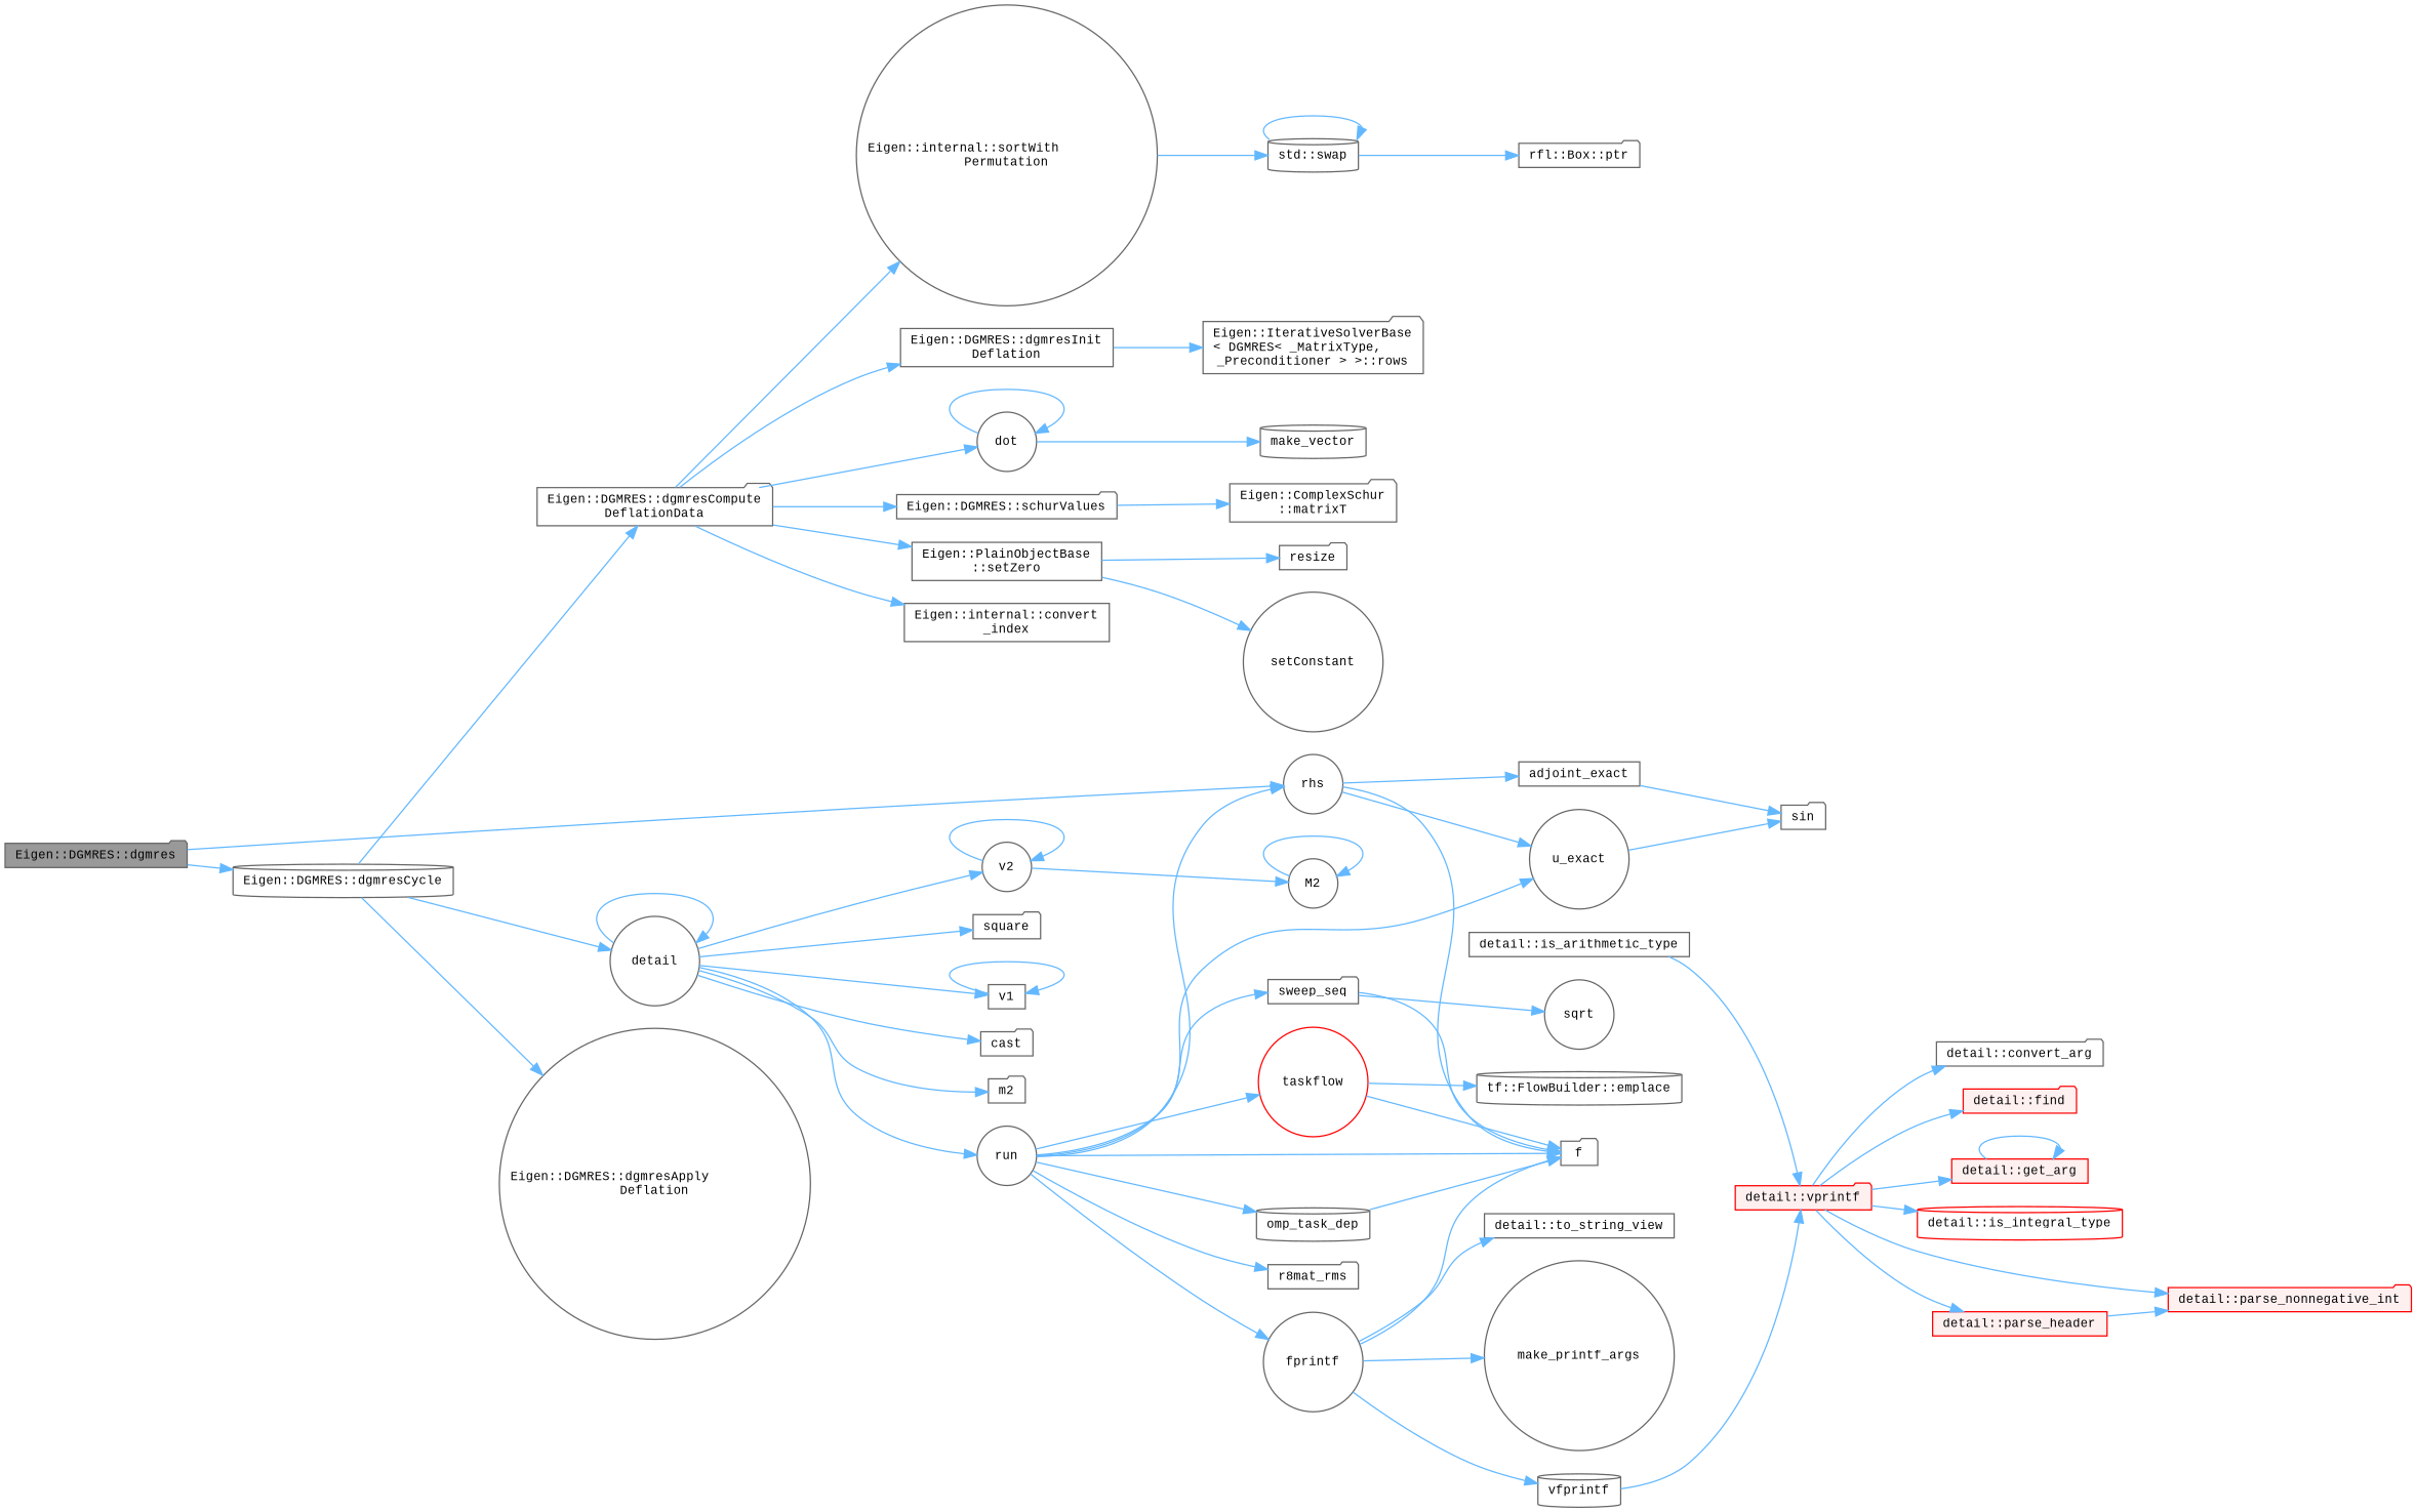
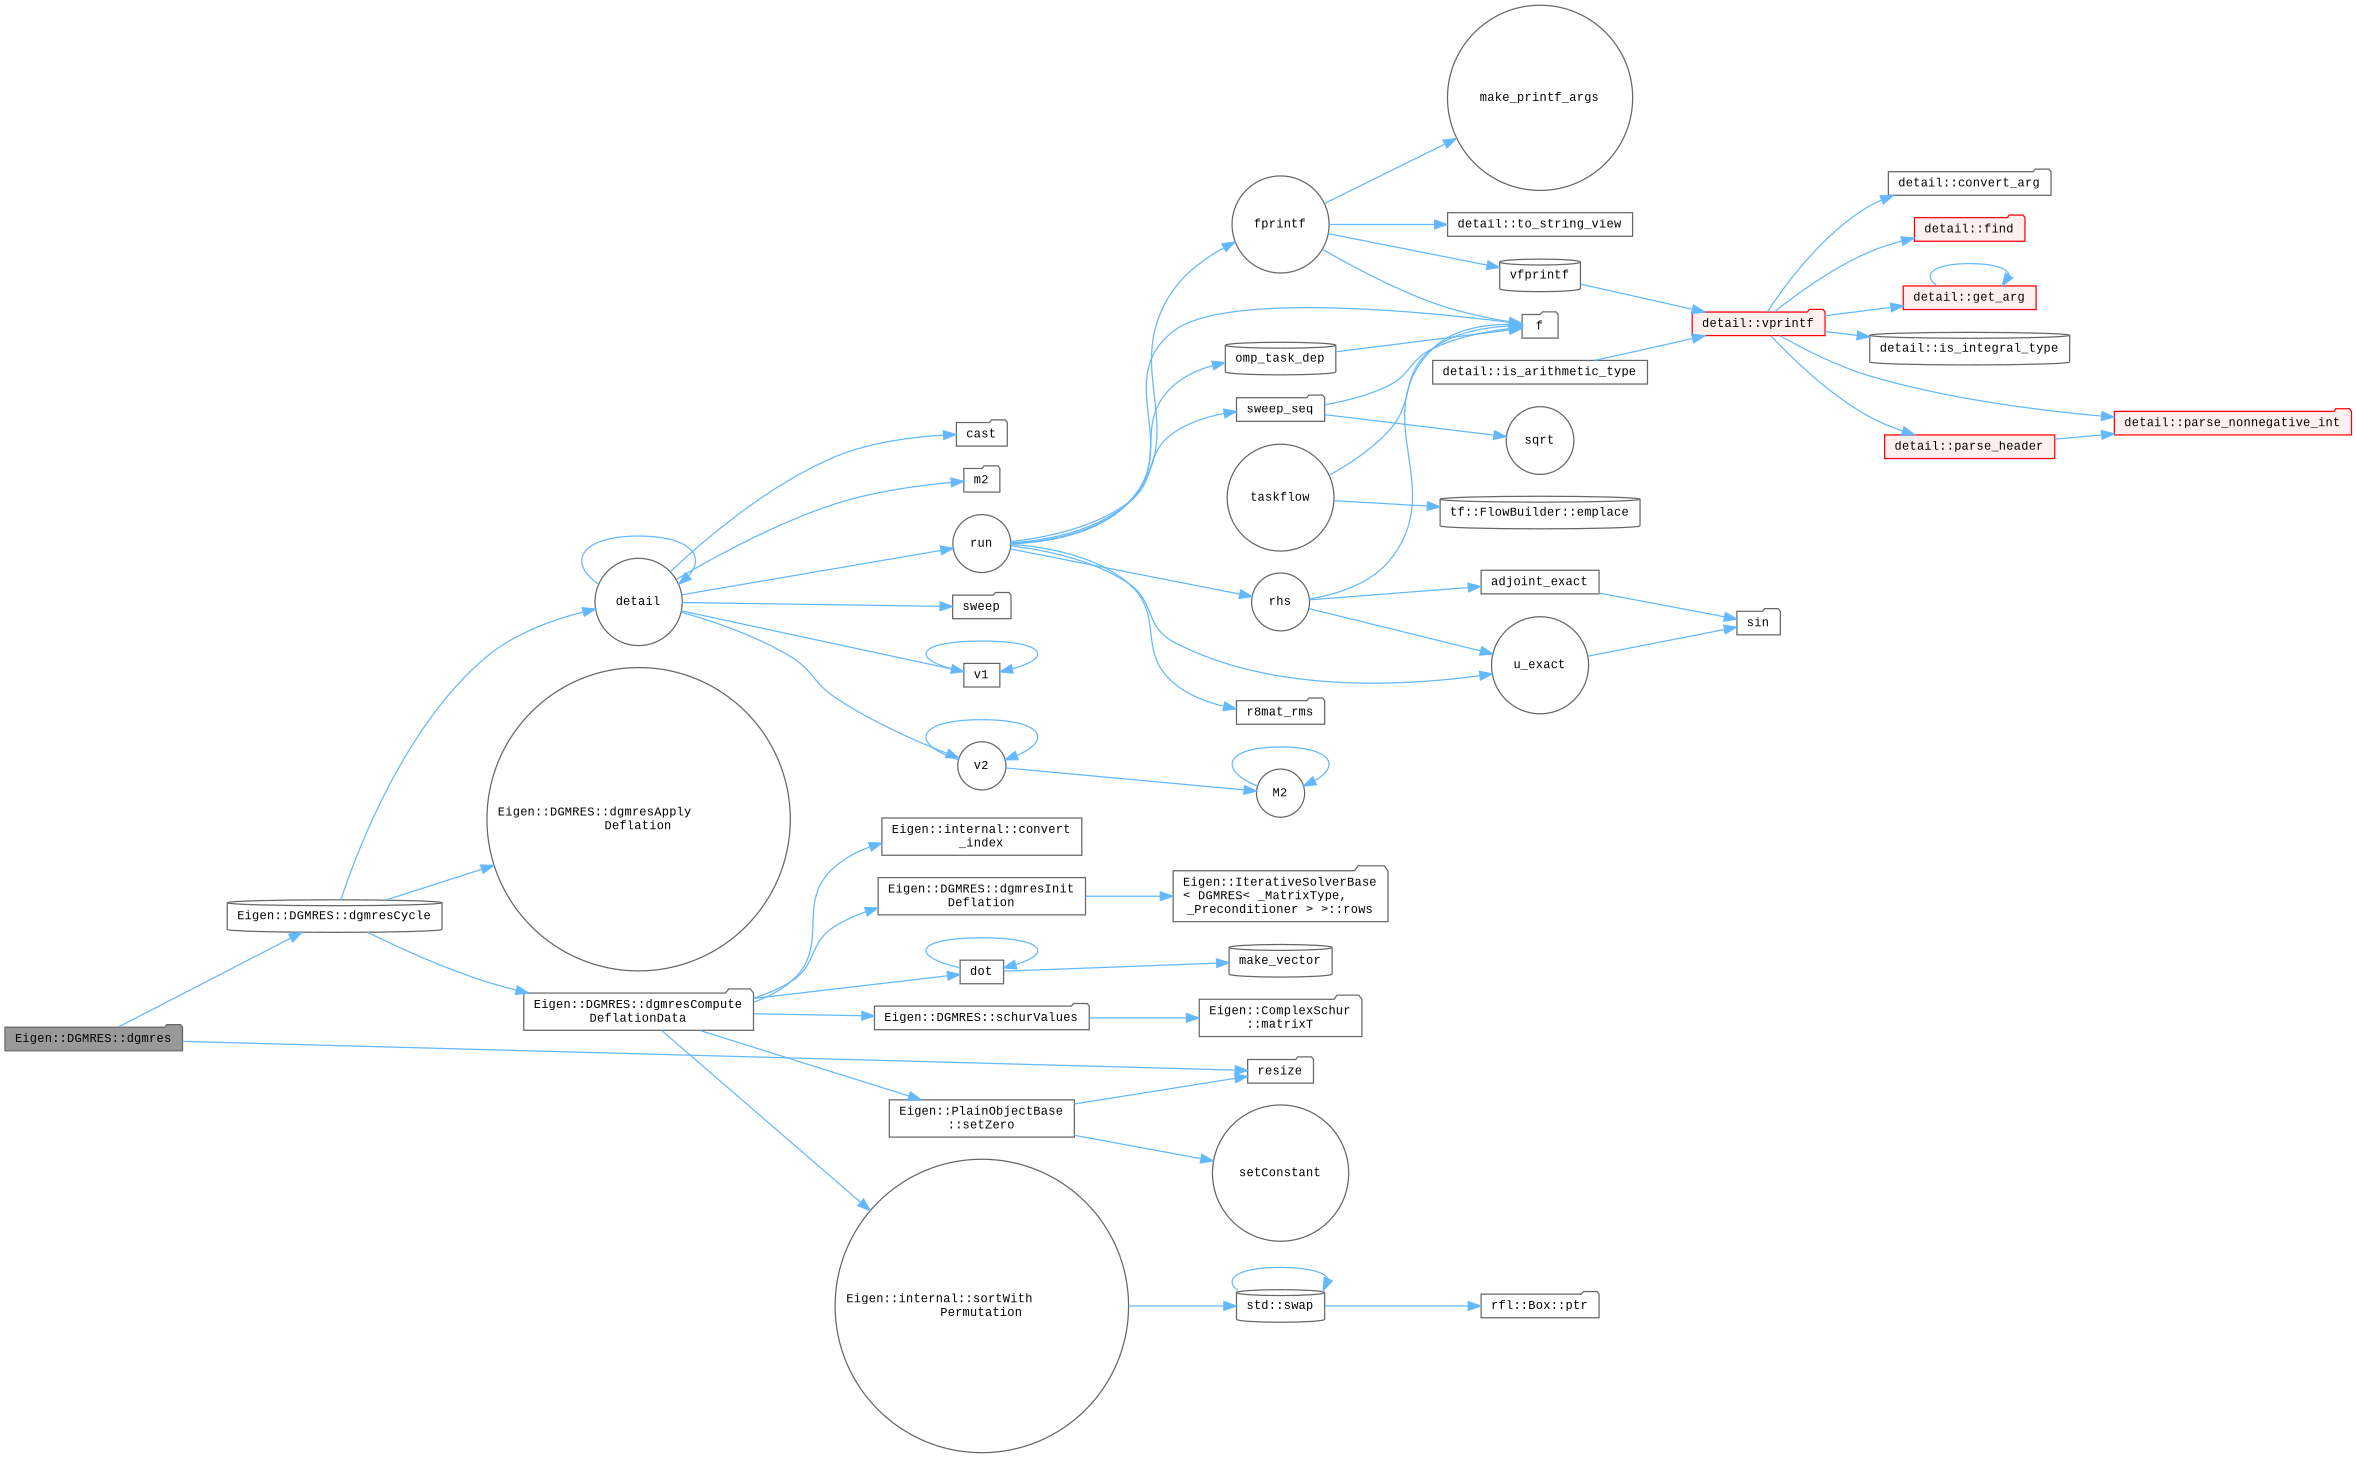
  digraph {
    fontname="Liberation Mono"
    rankdir=LR
    node [color=grey40 fillcolor=white fontname="Liberation Mono" fontsize=10 shape=folder style=filled]
    edge [color=steelblue1 fontname="Liberation Mono" fontsize=10 labelfontname=Helvetica labelfontsize=10 style=solid]
    n1 [color=gray40 fillcolor=grey60 fontcolor=black height=0.2 label="Eigen::DGMRES::dgmres" width=0.4]
    n2 [height=0.2 label="Eigen::DGMRES::dgmresCycle" shape=cylinder width=0.4]
    n3 [height=0.2 label=rhs shape=circle width=0.4]
    n4 [height=0.2 label=detail shape=circle width=0.4]
    n5 [height=0.2 label="Eigen::DGMRES::dgmresApply\lDeflation" shape=circle width=0.4]
    n6 [height=0.2 label="Eigen::DGMRES::dgmresCompute\lDeflationData" width=0.4]
    n7 [height=0.2 label=f width=0.4]
    n8 [height=0.2 label=u_exact shape=circle width=0.4]
    n9 [height=0.2 label=adjoint_exact shape=box width=0.4]
    n10 [height=0.2 label=cast width=0.4]
    n11 [height=0.2 label=m2 width=0.4]
    n12 [height=0.2 label=run shape=circle width=0.4]
-   n13 [height=0.2 label=square width=0.4]
+   n13 [height=0.2 label=sweep width=0.4]
    n14 [height=0.2 label=v1 shape=box width=0.4]
    n15 [height=0.2 label=v2 shape=circle width=0.4]
    n16 [height=0.2 label="Eigen::internal::convert\l_index" shape=box width=0.4]
    n17 [height=0.2 label="Eigen::DGMRES::dgmresInit\lDeflation" shape=box width=0.4]
-   n18 [height=0.2 label=dot shape=circle width=0.4]
+   n18 [height=0.2 label=dot shape=box width=0.4]
    n19 [height=0.2 label="Eigen::DGMRES::schurValues" width=0.4]
    n20 [height=0.2 label="Eigen::PlainObjectBase\l::setZero" shape=box width=0.4]
    n21 [height=0.2 label="Eigen::internal::sortWith\lPermutation" shape=circle width=0.4]
    n22 [height=0.2 label=fprintf shape=circle width=0.4]
    n23 [height=0.2 label=omp_task_dep shape=cylinder width=0.4]
    n24 [height=0.2 label=r8mat_rms width=0.4]
    n25 [height=0.2 label=sweep_seq width=0.4]
-   n26 [color=red height=0.2 label=taskflow shape=circle width=0.4]
+   n26 [height=0.2 label=taskflow shape=circle width=0.4]
    n27 [height=0.2 label=M2 shape=circle width=0.4]
    n28 [height=0.2 label=make_printf_args shape=circle width=0.4]
    n29 [height=0.2 label="detail::to_string_view" shape=box width=0.4]
    n30 [height=0.2 label=vfprintf shape=cylinder width=0.4]
    n31 [height=0.2 label=sin width=0.4]
    n32 [height=0.2 label=sqrt shape=circle width=0.4]
    n33 [height=0.2 label="tf::FlowBuilder::emplace" shape=cylinder width=0.4]
    n34 [color=red fillcolor="#FFF0F0" height=0.2 label="detail::vprintf" width=0.4]
    n35 [height=0.2 label="detail::convert_arg" width=0.4]
    n36 [color=red fillcolor="#FFF0F0" height=0.2 label="detail::find" width=0.4]
    n37 [color=red fillcolor="#FFF0F0" height=0.2 label="detail::get_arg" shape=box width=0.4]
-   n38 [color=red height=0.2 label="detail::is_integral_type" shape=cylinder width=0.4]
+   n38 [height=0.2 label="detail::is_integral_type" shape=cylinder width=0.4]
    n39 [color=red fillcolor="#FFF0F0" height=0.2 label="detail::parse_header" shape=box width=0.4]
    n40 [color=red fillcolor="#FFF0F0" height=0.2 label="detail::parse_nonnegative_int" width=0.4]
    n41 [height=0.2 label="detail::is_arithmetic_type" shape=box width=0.4]
    n42 [height=0.2 label="Eigen::IterativeSolverBase\l\< DGMRES\< _MatrixType, \l_Preconditioner \> \>::rows" width=0.4]
    n43 [height=0.2 label=make_vector shape=cylinder width=0.4]
    n44 [height=0.2 label="Eigen::ComplexSchur\l::matrixT" width=0.4]
    n45 [height=0.2 label=resize width=0.4]
    n46 [height=0.2 label=setConstant shape=circle width=0.4]
    n47 [height=0.2 label="std::swap" shape=cylinder width=0.4]
    n48 [height=0.2 label="rfl::Box::ptr" width=0.4]
    n1 -> n2
-   n1 -> n3
+   n1 -> n45
    n2 -> n4
    n2 -> n5
    n2 -> n6
    n3 -> n7
    n3 -> n8
    n3 -> n9
    n4 -> n4
    n4 -> n10
    n4 -> n11
    n4 -> n12
    n4 -> n13
    n4 -> n14
    n4 -> n15
    n6 -> n16
    n6 -> n17
    n6 -> n18
    n6 -> n19
    n6 -> n20
    n6 -> n21
    n8 -> n31
    n9 -> n31
    n12 -> n3
    n12 -> n7
    n12 -> n8
    n12 -> n22
    n12 -> n23
    n12 -> n24
    n12 -> n25
-   n12 -> n26
    n14 -> n14
    n15 -> n15
    n15 -> n27
    n17 -> n42
    n18 -> n18
    n18 -> n43
    n19 -> n44
    n20 -> n45
    n20 -> n46
    n21 -> n47
    n22 -> n7
    n22 -> n28
    n22 -> n29
    n22 -> n30
    n23 -> n7
    n25 -> n7
    n25 -> n32
    n26 -> n7
    n26 -> n33
    n27 -> n27
    n30 -> n34
    n34 -> n35
    n34 -> n36
    n34 -> n37
    n34 -> n38
    n34 -> n39
    n34 -> n40
    n37 -> n37
    n39 -> n40
    n41 -> n34
    n47 -> n47
    n47 -> n48
  }
